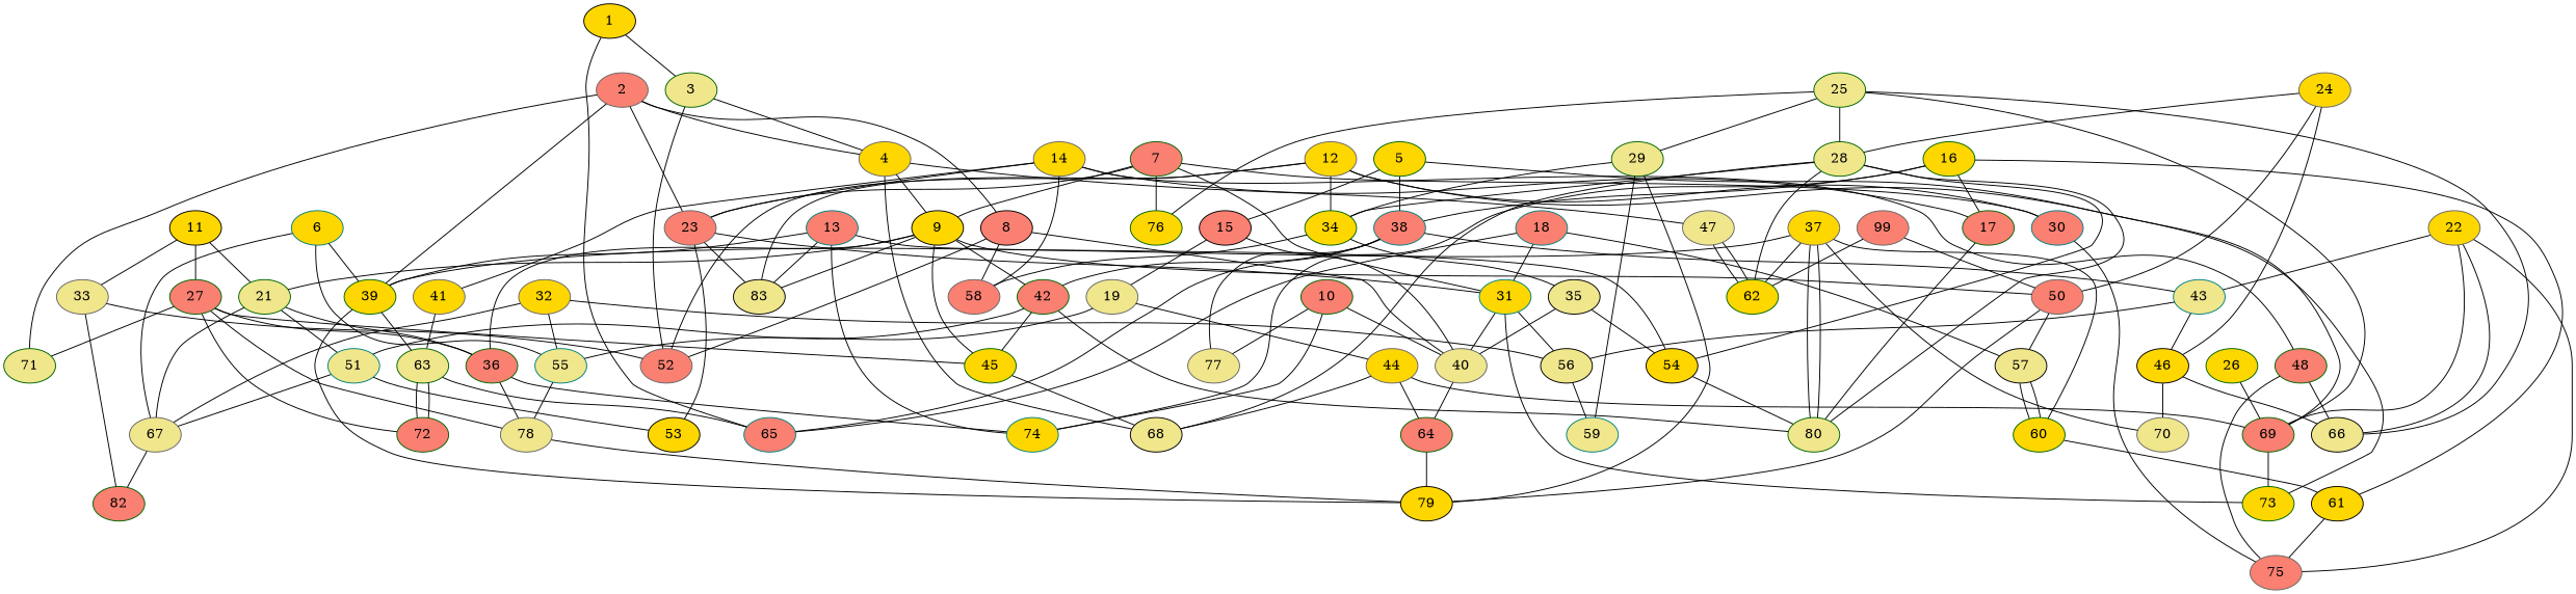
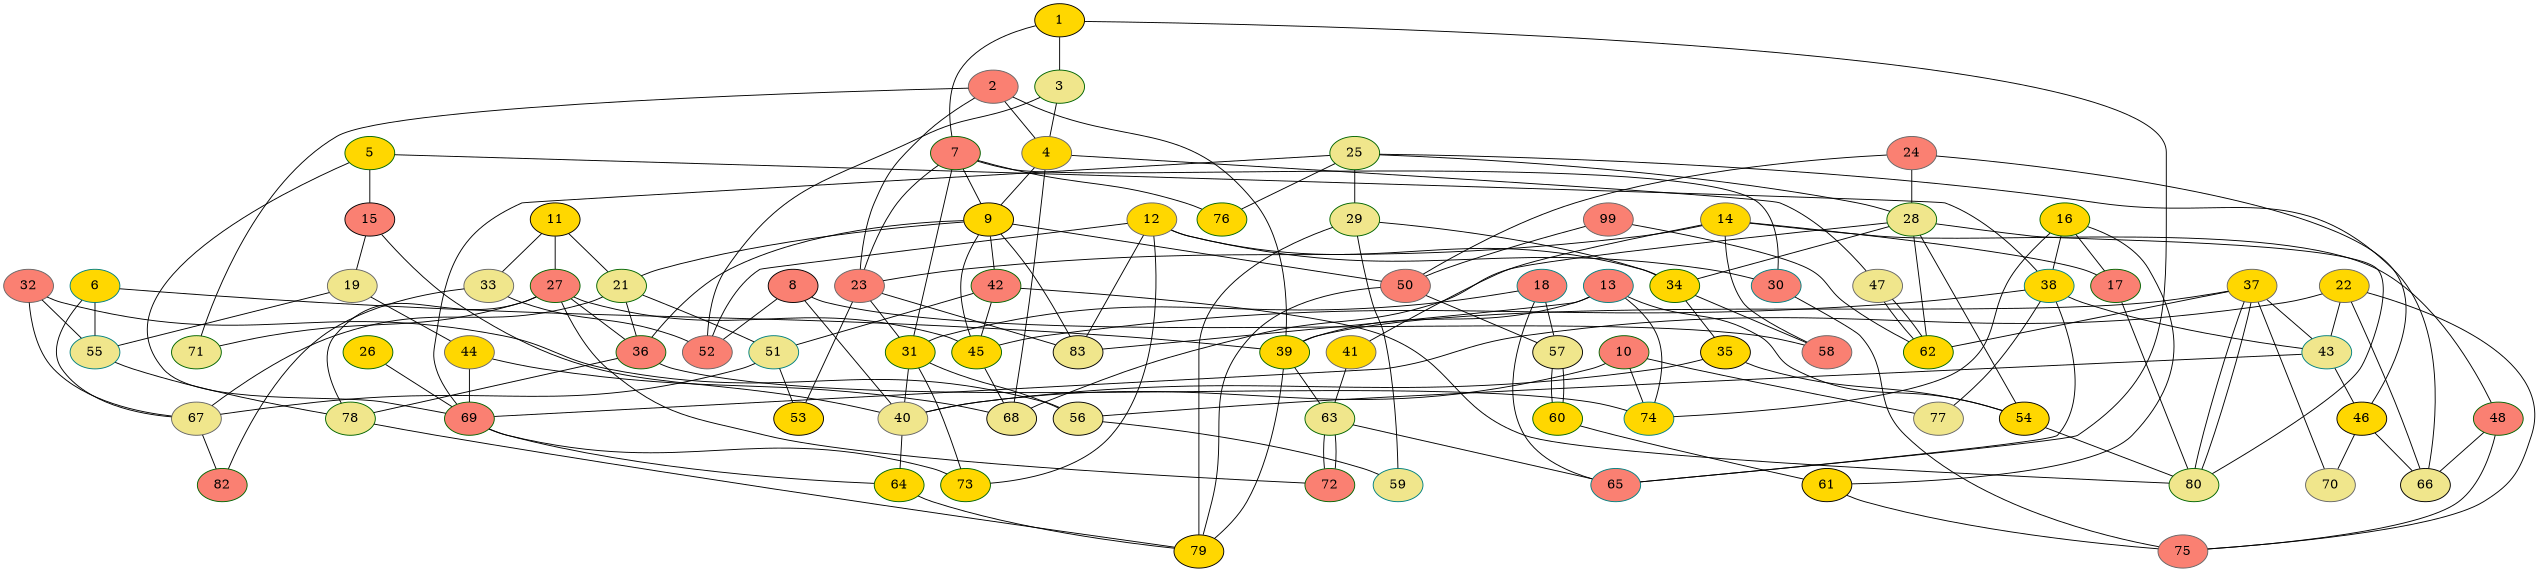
  graph {
    node [color=darkgreen fillcolor=gold style=filled]
    1 [color=black]
    3 [fillcolor=khaki]
    7 [fillcolor=salmon]
    65 [color=teal fillcolor=salmon]
    4 [color=gray40]
    52 [color=gray40 fillcolor=salmon]
    23 [color=gray40 fillcolor=salmon]
    9 [color=black]
    30 [color=teal fillcolor=salmon]
-   31 [color=teal]
+   31
    76
    2 [color=gray40 fillcolor=salmon]
    8 [color=black fillcolor=salmon]
    39
    71 [fillcolor=khaki]
    47 [color=gray40 fillcolor=khaki]
    68 [color=black fillcolor=khaki]
    40 [color=gray40 fillcolor=khaki]
    58 [color=gray40 fillcolor=salmon]
    n20 [color=black fillcolor=khaki label=83]
    53 [color=black]
    79 [color=black]
    63 [fillcolor=khaki]
    21 [fillcolor=khaki]
    36 [fillcolor=salmon]
    42 [fillcolor=salmon]
    45
    50 [color=gray40 fillcolor=salmon]
    62
    15 [color=black fillcolor=salmon]
    5
-   38 [color=teal fillcolor=salmon]
+   38 [color=teal]
    69 [fillcolor=salmon]
    19 [color=gray40 fillcolor=khaki]
    77 [color=gray40 fillcolor=khaki]
    43 [color=teal fillcolor=khaki]
    73
    6 [color=teal]
    55 [color=teal fillcolor=khaki]
    67 [color=gray40 fillcolor=khaki]
-   78 [color=gray40 fillcolor=khaki]
+   78 [fillcolor=khaki]
    82 [fillcolor=salmon]
    75 [color=gray40 fillcolor=salmon]
    56 [color=black fillcolor=khaki]
-   64 [fillcolor=salmon]
+   64
    51 [color=teal fillcolor=khaki]
    74 [color=teal]
    80 [fillcolor=khaki]
    57 [color=black fillcolor=khaki]
    10 [fillcolor=salmon]
    11 [color=black]
    27 [fillcolor=salmon]
    33 [color=gray40 fillcolor=khaki]
    72 [fillcolor=salmon]
    12 [color=gray40]
    34
    26
    13 [color=teal fillcolor=salmon]
    54 [color=black]
    14 [color=gray40]
    17 [fillcolor=salmon]
    41 [color=gray40]
    48 [fillcolor=salmon]
    66 [color=black fillcolor=khaki]
    44 [color=gray40]
    16
    61 [color=black]
    18 [color=teal fillcolor=salmon]
    60
    70 [color=gray40 fillcolor=khaki]
    22 [color=gray40]
    46 [color=black]
-   24 [color=gray40]
+   24 [color=gray40 fillcolor=salmon]
    28 [fillcolor=khaki]
    25 [fillcolor=khaki]
    29 [fillcolor=khaki]
    59 [color=teal fillcolor=khaki]
-   35 [color=black fillcolor=khaki]
-   32 [color=gray40]
+   35 [color=black]
+   32 [color=gray40 fillcolor=salmon]
    37 [color=gray40]
    n81 [color=gray40 fillcolor=salmon label=99]
    1 -- 3
+   1 -- 7
    1 -- 65
    3 -- 4
    3 -- 52
    7 -- 23
    7 -- 9
    7 -- 30
    7 -- 31
    7 -- 76
    4 -- 9
    4 -- 47
    4 -- 68
    23 -- 31
    23 -- n20
    23 -- 53
    9 -- n20
    9 -- 21
    9 -- 36
    9 -- 42
    9 -- 45
    9 -- 50
    30 -- 75
    31 -- 40
    31 -- 73
    31 -- 56
    2 -- 4
    2 -- 23
-   2 -- 8
    2 -- 39
    2 -- 71
    8 -- 52
    8 -- 40
    8 -- 58
    39 -- 79
    39 -- 63
    47 -- 62
    47 -- 62
    40 -- 64
    63 -- 65
    63 -- 72
    63 -- 72
    21 -- 36
    21 -- 67
    21 -- 51
    36 -- 78
    36 -- 74
    42 -- 45
    42 -- 51
    42 -- 80
    45 -- 68
    50 -- 79
    50 -- 57
    15 -- 40
    15 -- 19
    5 -- 15
    5 -- 38
    5 -- 69
    38 -- 65
-   38 -- 42
+   38 -- 45
    38 -- 77
    38 -- 43
    69 -- 73
    19 -- 55
    19 -- 44
    43 -- 56
    43 -- 46
    6 -- 39
    6 -- 55
    6 -- 67
    55 -- 78
    67 -- 82
    78 -- 79
    56 -- 59
    64 -- 79
    51 -- 53
    51 -- 67
    57 -- 60
    57 -- 60
    10 -- 40
    10 -- 77
    10 -- 74
    11 -- 21
    11 -- 27
    11 -- 33
    27 -- 71
    27 -- 36
    27 -- 45
    27 -- 78
    27 -- 72
    33 -- 52
    33 -- 82
    12 -- 52
    12 -- 30
    12 -- n20
    12 -- 73
    12 -- 34
    34 -- 58
    34 -- 35
    26 -- 69
    13 -- 39
    13 -- n20
    13 -- 74
    13 -- 54
    54 -- 80
    14 -- 23
    14 -- 58
    14 -- 17
    14 -- 41
    14 -- 48
    17 -- 80
    41 -- 63
    48 -- 75
    48 -- 66
    44 -- 68
    44 -- 69
-   44 -- 64
+   69 -- 64
    16 -- 38
    16 -- 74
    16 -- 17
    16 -- 61
    61 -- 75
    18 -- 65
    18 -- 31
    18 -- 57
    60 -- 61
    22 -- 69
    22 -- 43
    22 -- 75
    22 -- 66
    46 -- 66
    46 -- 70
    24 -- 50
    24 -- 46
    24 -- 28
    28 -- 68
    28 -- 62
    28 -- 80
    28 -- 34
    28 -- 54
    25 -- 76
    25 -- 69
    25 -- 66
    25 -- 28
    25 -- 29
    29 -- 79
    29 -- 34
    29 -- 59
    35 -- 40
    35 -- 54
    32 -- 55
    32 -- 67
    32 -- 56
    37 -- 39
    37 -- 62
    37 -- 80
    37 -- 80
-   37 -- 60
+   37 -- 43
    37 -- 70
    n81 -- 50
    n81 -- 62
  }
